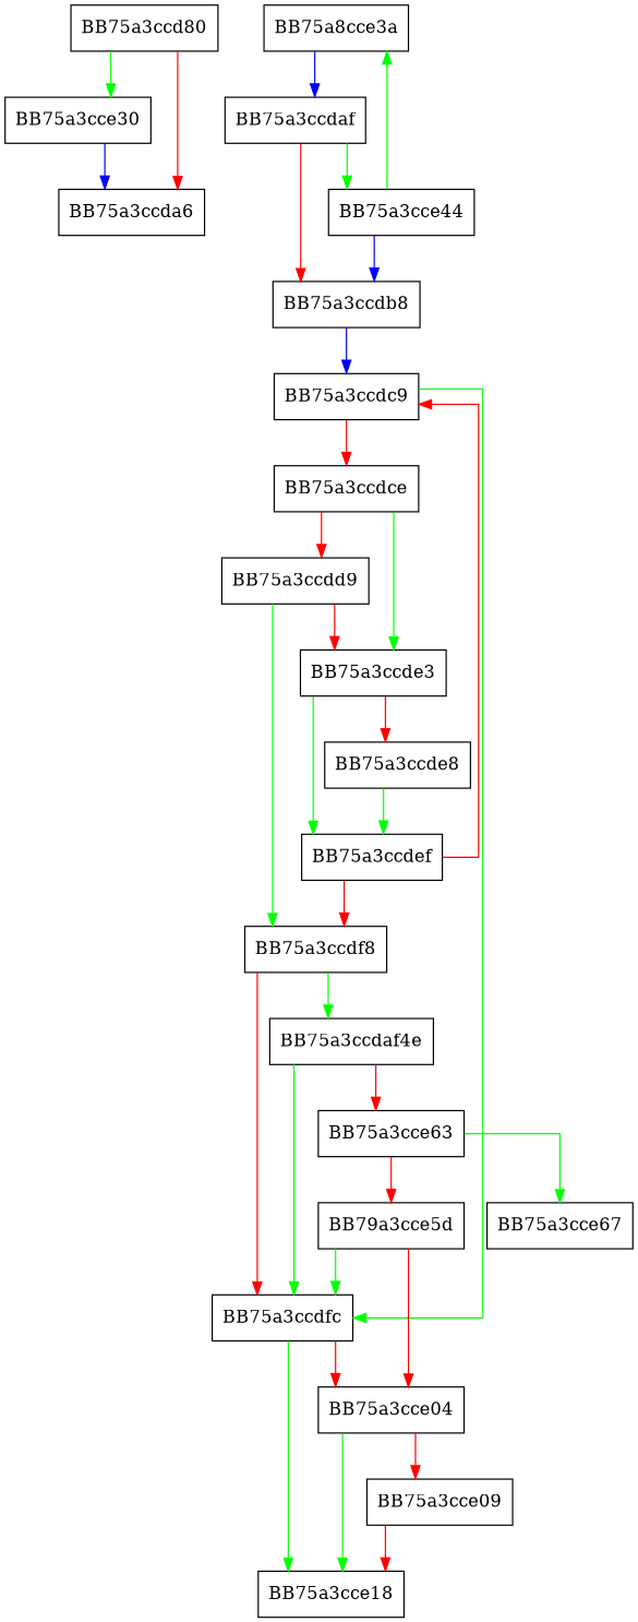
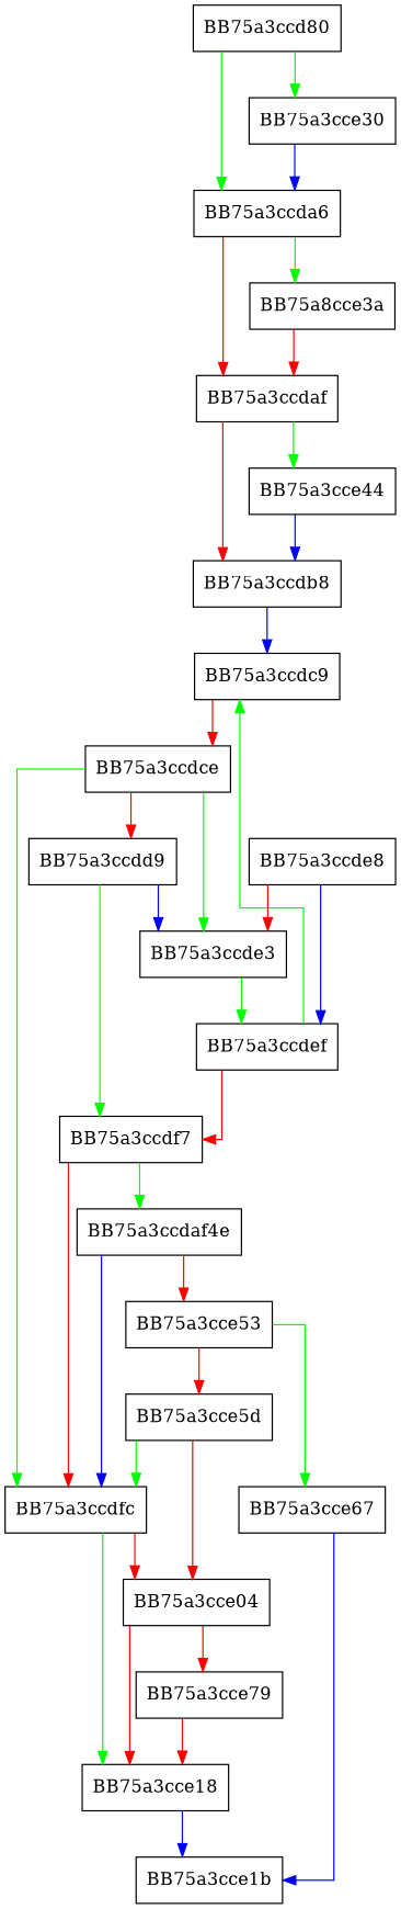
  digraph {
    splines=ortho
    node [shape=box]
    edge [color=red]
    BB75a3ccd80
    BB75a3cce30
    BB75a3ccda6
    n4 [label=BB75a8cce3a]
    BB75a3ccdaf
    BB75a3cce44
    BB75a3ccdb8
    BB75a3ccdc9
    BB75a3ccdfc
    BB75a3ccdce
    BB75a3cce18
    BB75a3cce04
    BB75a3ccde3
    BB75a3ccdd9
-   BB75a3cce09
+   BB75a3cce1b
+   BB75a3cce09 [label=BB75a3cce79]
    BB75a3ccdef
    BB75a3ccde8
-   BB75a3ccdf7 [label=BB75a3ccdf8]
+   BB75a3ccdf7
    n20 [label=BB75a3ccdaf4e]
-   BB75a3cce53 [label=BB75a3cce63]
+   BB75a3cce53
    BB75a3cce67
-   BB75a3cce5d [label=BB79a3cce5d]
+   BB75a3cce5d
    BB75a3ccd80 -> BB75a3cce30 [color=green]
-   BB75a3ccd80 -> BB75a3ccda6
+   BB75a3ccd80 -> BB75a3ccda6 [color=green]
    BB75a3cce30 -> BB75a3ccda6 [color=blue]
-   BB75a3cce44 -> n4 [color=green]
-   n4 -> BB75a3ccdaf [color=blue]
+   BB75a3ccda6 -> n4 [color=green]
+   BB75a3ccda6 -> BB75a3ccdaf
+   n4 -> BB75a3ccdaf
    BB75a3ccdaf -> BB75a3cce44 [color=green]
    BB75a3ccdaf -> BB75a3ccdb8
    BB75a3cce44 -> BB75a3ccdb8 [color=blue]
    BB75a3ccdb8 -> BB75a3ccdc9 [color=blue]
-   BB75a3ccdc9 -> BB75a3ccdfc [color=green]
+   BB75a3ccdce -> BB75a3ccdfc [color=green]
    BB75a3ccdc9 -> BB75a3ccdce
    BB75a3ccdfc -> BB75a3cce18 [color=green]
    BB75a3ccdfc -> BB75a3cce04
    BB75a3ccdce -> BB75a3ccde3 [color=green]
    BB75a3ccdce -> BB75a3ccdd9
-   BB75a3cce04 -> BB75a3cce18 [color=green]
+   BB75a3cce18 -> BB75a3cce1b [color=blue]
+   BB75a3cce04 -> BB75a3cce18
    BB75a3cce04 -> BB75a3cce09
    BB75a3ccde3 -> BB75a3ccdef [color=green]
-   BB75a3ccde3 -> BB75a3ccde8
-   BB75a3ccdd9 -> BB75a3ccde3
+   BB75a3ccde8 -> BB75a3ccde3
+   BB75a3ccdd9 -> BB75a3ccde3 [color=blue]
    BB75a3ccdd9 -> BB75a3ccdf7 [color=green]
    BB75a3cce09 -> BB75a3cce18
-   BB75a3ccdef -> BB75a3ccdc9
+   BB75a3ccdef -> BB75a3ccdc9 [color=green]
    BB75a3ccdef -> BB75a3ccdf7
-   BB75a3ccde8 -> BB75a3ccdef [color=green]
+   BB75a3ccde8 -> BB75a3ccdef [color=blue]
    BB75a3ccdf7 -> BB75a3ccdfc
    BB75a3ccdf7 -> n20 [color=green]
-   n20 -> BB75a3ccdfc [color=green]
+   n20 -> BB75a3ccdfc [color=blue]
    n20 -> BB75a3cce53
    BB75a3cce53 -> BB75a3cce67 [color=green]
    BB75a3cce53 -> BB75a3cce5d
+   BB75a3cce67 -> BB75a3cce1b [color=blue]
    BB75a3cce5d -> BB75a3ccdfc [color=green]
    BB75a3cce5d -> BB75a3cce04
  }
